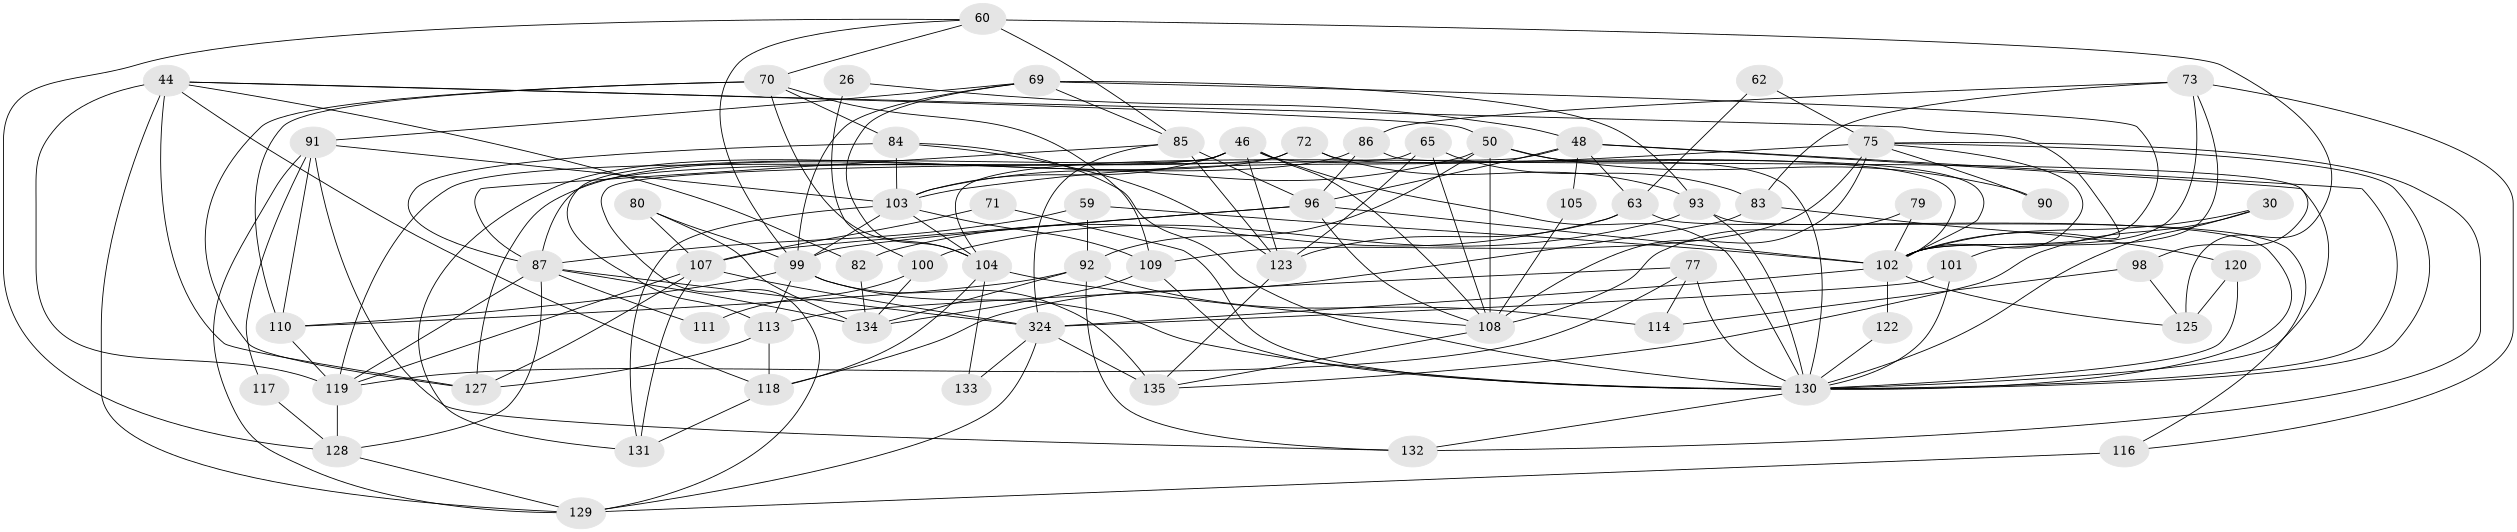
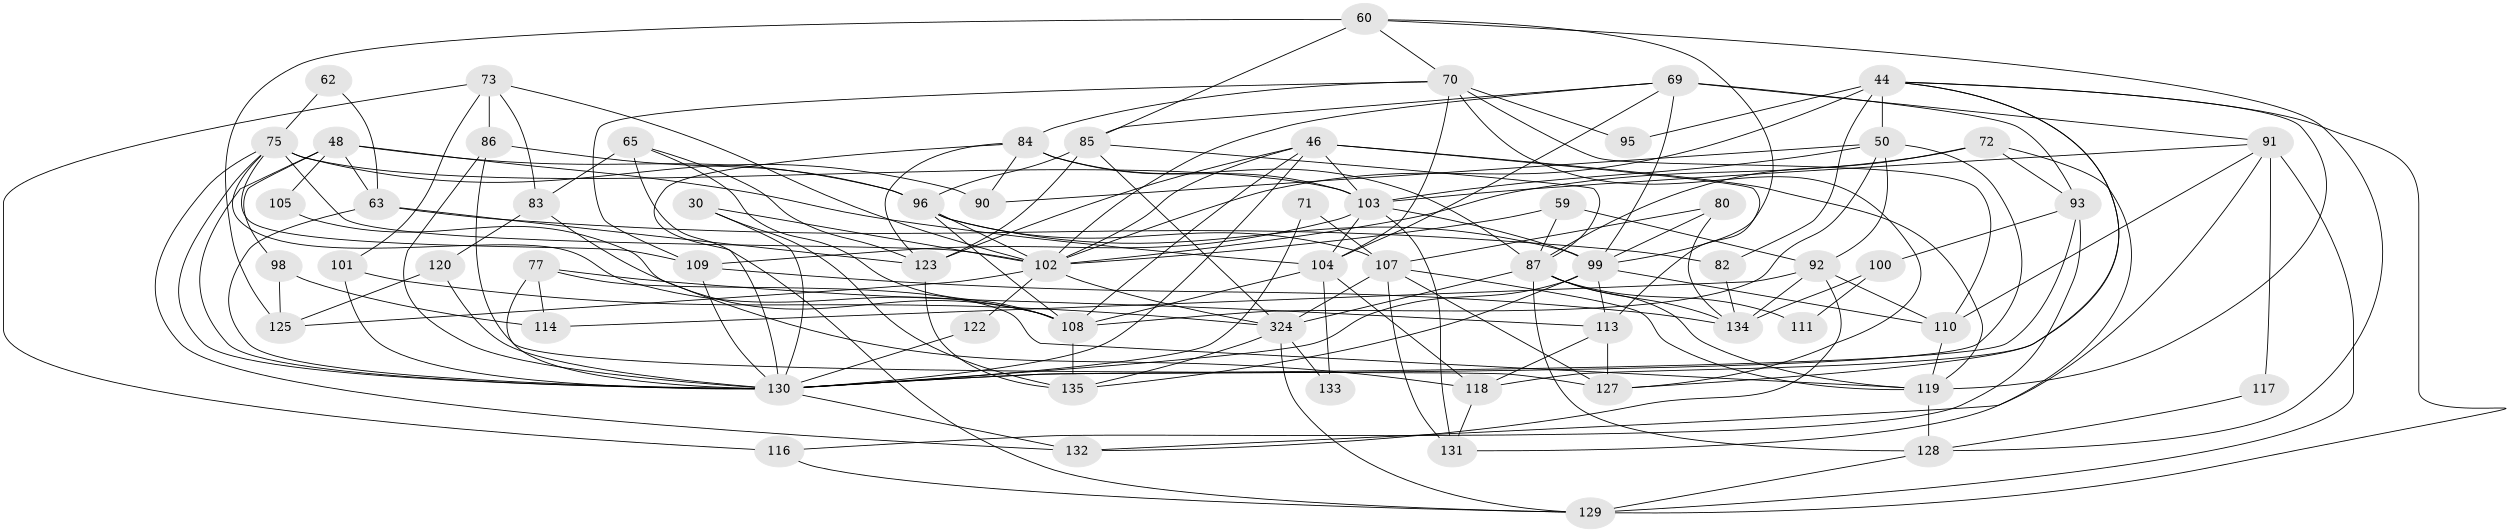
  graph {
    node [color=gray90 style=filled]
    48 [super="+36"]
    130 [super="+27+38+112+94"]
    63
    96 [super="+2"]
    98
    104 [super="+24+37"]
    105
-   26
    100
    134 [super="+25"]
    111
    102 [super="+53+97"]
    125
    n14 [label=324 super="+78"]
    122
    30
    135 [super="+106"]
    132
    87 [super="+67"]
    119 [super="+52"]
    128 [super="+68"]
    44 [super="+32"]
    50 [super="+34"]
    82
+   95 [super="+7"]
    118
    127 [super="+89"]
    129 [super="+61+126"]
    103 [super="+8+88"]
    108 [super="+81"]
    90
    92
    131
    46 [super="+16"]
    113 [super="+49"]
    123 [super="+6"]
    99 [super="+47+56"]
    109
    107 [super="+86+57"]
    114
    133 [super="+29"]
    110
    59
    60 [super="+55"]
    70 [super="+15"]
    85 [super="+22+74"]
    84 [super="+4"]
    62
    75 [super="+28"]
    65 [super="+13"]
    83
    120
    69 [super="+39+33"]
    91 [super="+66"]
    93 [super="+40"]
    117
    116 [super="+115"]
    71
    72
    73
    n61 [label=86]
    101
    77
-   79
    80 [super="+35"]
    48 -- 130
    48 -- 63 [weight=2]
    48 -- 96
    48 -- 98
    48 -- 104
    48 -- 105
    130 -- 132
    63 -- 130
    63 -- 82
    63 -- 123
    96 -- 102
    96 -- 108
    96 -- 99
    96 -- 107
    98 -- 125
    98 -- 114
    104 -- 118
    104 -- 108
    104 -- 133
    105 -- 108
-   26 -- 48
-   26 -- 100
    100 -- 134
    100 -- 111
    102 -- 125
    102 -- n14 [weight=3]
    102 -- 122
    n14 -- 135
    n14 -- 129
    n14 -- 133
    122 -- 130
    30 -- 130
    30 -- 102
    30 -- 135 [weight=2]
    87 -- 134
    87 -- 111
    87 -- n14
    87 -- 119
    87 -- 128
    119 -- 128
    128 -- 129
    44 -- 102
    44 -- 119
    44 -- 50 [weight=2]
    44 -- 82
+   44 -- 95 [weight=2]
    44 -- 118
    44 -- 127
    44 -- 129 [weight=2]
    50 -- 130
    50 -- 103 [weight=2]
    50 -- 108 [weight=2]
    50 -- 90 [weight=2]
    50 -- 92
    82 -- 134 [weight=2]
    118 -- 131
    103 -- 104
    103 -- 131
    103 -- 99
    103 -- 109
    108 -- 135
    92 -- 134
    92 -- 132
    92 -- 114
    92 -- 110
    46 -- 130
    46 -- 102
    46 -- 119 [weight=2]
    46 -- 103
    46 -- 108
    46 -- 113
    46 -- 123
    113 -- 118
    113 -- 127
    123 -- 135
    99 -- 130 [weight=2]
    99 -- 135 [weight=2]
    99 -- 113
    99 -- 110
    109 -- 130
    109 -- 134
    107 -- n14 [weight=2]
    107 -- 119 [weight=2]
    107 -- 127
    107 -- 131
    110 -- 119
    59 -- 102
    59 -- 87 [weight=2]
    59 -- 92
    60 -- 125 [weight=2]
    60 -- 128
    60 -- 99
    60 -- 70
    60 -- 85
    70 -- 104 [weight=2]
+   70 -- 95
    70 -- 127
    70 -- 109
    70 -- 110
    70 -- 84 [weight=2]
    85 -- 96 [weight=2]
    85 -- n14
    85 -- 87 [weight=2]
    85 -- 123
    84 -- 130
    84 -- 87
    84 -- 103
+   84 -- 90
    84 -- 123
    62 -- 63
    62 -- 75
    75 -- 130
    75 -- 102
    75 -- 132
    75 -- 103 [weight=2]
    75 -- 108 [weight=2]
    75 -- 90 [weight=2]
    75 -- 109
    65 -- 129
    65 -- 108
    65 -- 123
    65 -- 83 [weight=2]
    83 -- 118
    83 -- 120
    120 -- 130
    120 -- 125
    69 -- 104
    69 -- 102
    69 -- 99 [weight=2]
    69 -- 85
    69 -- 91
    69 -- 93 [weight=2]
    91 -- 132
    91 -- 129
    91 -- 103
    91 -- 110
    91 -- 117
    93 -- 130 [weight=2]
    93 -- 100
    93 -- 116
    117 -- 128
    116 -- 129 [weight=2]
    71 -- 130
    71 -- 107
    72 -- 102
    72 -- 87
    72 -- 131
    72 -- 93
    73 -- 102
    73 -- 83
    73 -- 116
    73 -- n61
    73 -- 101
    n61 -- 130
    n61 -- 96
    n61 -- 127
    101 -- 130
    101 -- n14
    77 -- 130
    77 -- 119
    77 -- 113
    77 -- 114
-   79 -- 102
-   79 -- 108
    80 -- 134
    80 -- 99
    80 -- 107
  }
